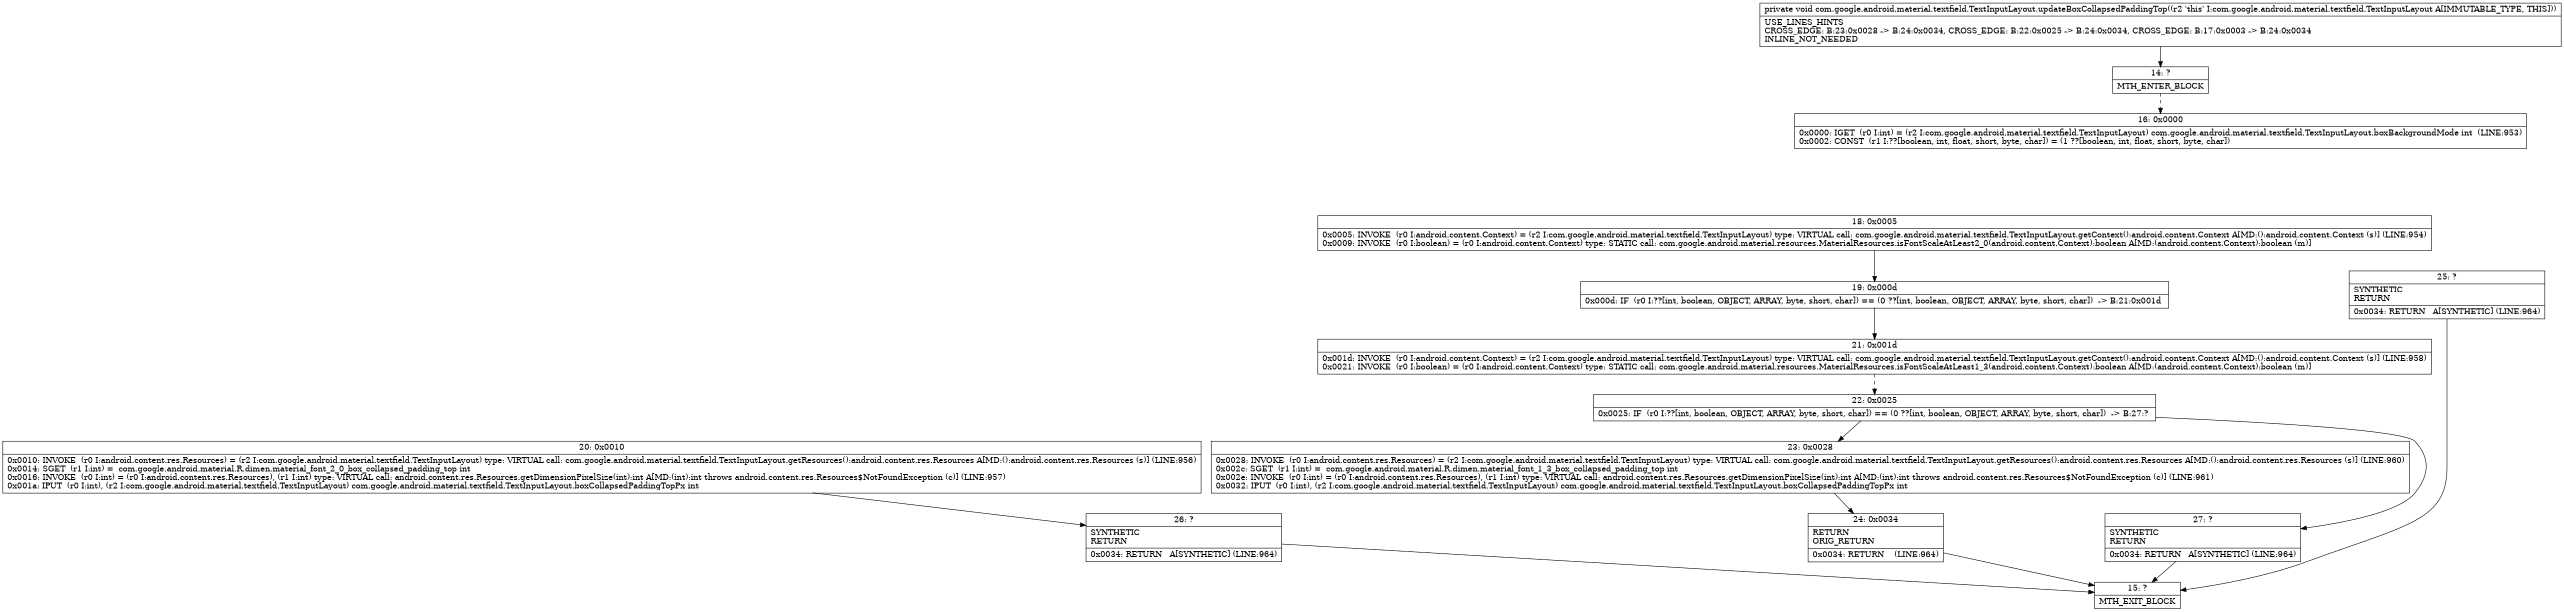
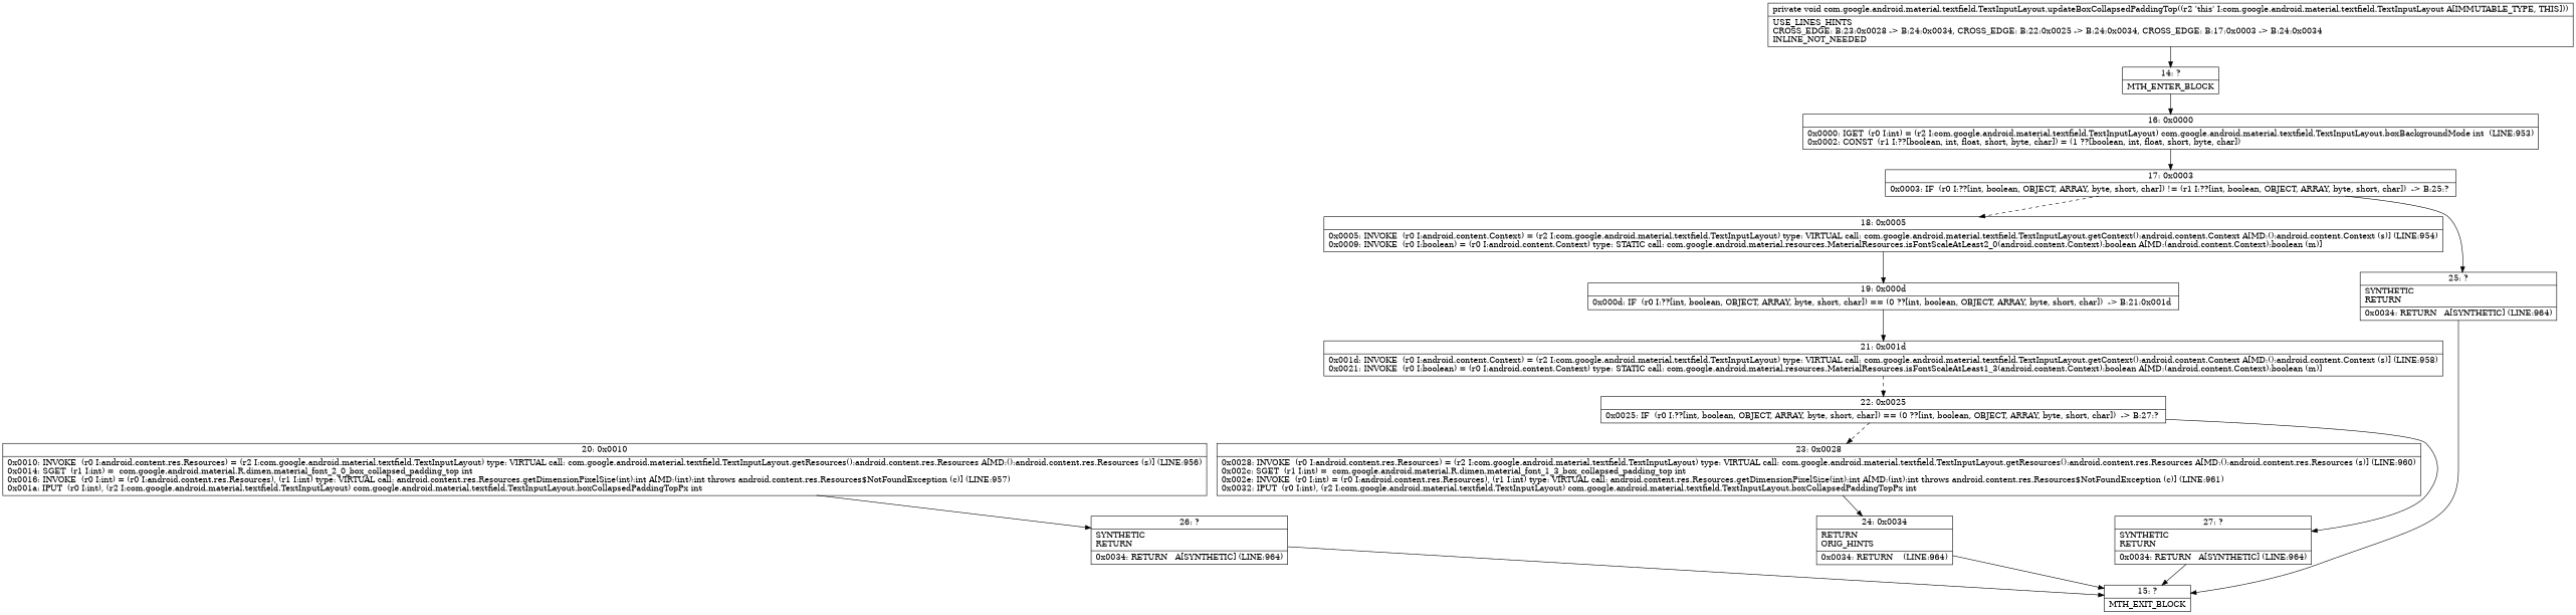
  digraph {
    node [shape=record]
    n1 [label="{14\:\ ?|MTH_ENTER_BLOCK\l}"]
    n2 [label="{16\:\ 0x0000|0x0000: IGET  (r0 I:int) = (r2 I:com.google.android.material.textfield.TextInputLayout) com.google.android.material.textfield.TextInputLayout.boxBackgroundMode int  (LINE:953)\l0x0002: CONST  (r1 I:??[boolean, int, float, short, byte, char]) = (1 ??[boolean, int, float, short, byte, char]) \l}"]
+   n3 [label="{17\:\ 0x0003|0x0003: IF  (r0 I:??[int, boolean, OBJECT, ARRAY, byte, short, char]) != (r1 I:??[int, boolean, OBJECT, ARRAY, byte, short, char])  \-\> B:25:? \l}"]
    n4 [label="{18\:\ 0x0005|0x0005: INVOKE  (r0 I:android.content.Context) = (r2 I:com.google.android.material.textfield.TextInputLayout) type: VIRTUAL call: com.google.android.material.textfield.TextInputLayout.getContext():android.content.Context A[MD:():android.content.Context (s)] (LINE:954)\l0x0009: INVOKE  (r0 I:boolean) = (r0 I:android.content.Context) type: STATIC call: com.google.android.material.resources.MaterialResources.isFontScaleAtLeast2_0(android.content.Context):boolean A[MD:(android.content.Context):boolean (m)]\l}"]
    n5 [label="{25\:\ ?|SYNTHETIC\lRETURN\l|0x0034: RETURN   A[SYNTHETIC] (LINE:964)\l}"]
    n6 [label="{19\:\ 0x000d|0x000d: IF  (r0 I:??[int, boolean, OBJECT, ARRAY, byte, short, char]) == (0 ??[int, boolean, OBJECT, ARRAY, byte, short, char])  \-\> B:21:0x001d \l}"]
    n7 [label="{15\:\ ?|MTH_EXIT_BLOCK\l}"]
    n8 [label="{21\:\ 0x001d|0x001d: INVOKE  (r0 I:android.content.Context) = (r2 I:com.google.android.material.textfield.TextInputLayout) type: VIRTUAL call: com.google.android.material.textfield.TextInputLayout.getContext():android.content.Context A[MD:():android.content.Context (s)] (LINE:958)\l0x0021: INVOKE  (r0 I:boolean) = (r0 I:android.content.Context) type: STATIC call: com.google.android.material.resources.MaterialResources.isFontScaleAtLeast1_3(android.content.Context):boolean A[MD:(android.content.Context):boolean (m)]\l}"]
    n9 [label="{20\:\ 0x0010|0x0010: INVOKE  (r0 I:android.content.res.Resources) = (r2 I:com.google.android.material.textfield.TextInputLayout) type: VIRTUAL call: com.google.android.material.textfield.TextInputLayout.getResources():android.content.res.Resources A[MD:():android.content.res.Resources (s)] (LINE:956)\l0x0014: SGET  (r1 I:int) =  com.google.android.material.R.dimen.material_font_2_0_box_collapsed_padding_top int \l0x0016: INVOKE  (r0 I:int) = (r0 I:android.content.res.Resources), (r1 I:int) type: VIRTUAL call: android.content.res.Resources.getDimensionPixelSize(int):int A[MD:(int):int throws android.content.res.Resources$NotFoundException (c)] (LINE:957)\l0x001a: IPUT  (r0 I:int), (r2 I:com.google.android.material.textfield.TextInputLayout) com.google.android.material.textfield.TextInputLayout.boxCollapsedPaddingTopPx int \l}"]
    n10 [label="{26\:\ ?|SYNTHETIC\lRETURN\l|0x0034: RETURN   A[SYNTHETIC] (LINE:964)\l}"]
    n11 [label="{22\:\ 0x0025|0x0025: IF  (r0 I:??[int, boolean, OBJECT, ARRAY, byte, short, char]) == (0 ??[int, boolean, OBJECT, ARRAY, byte, short, char])  \-\> B:27:? \l}"]
    n12 [label="{23\:\ 0x0028|0x0028: INVOKE  (r0 I:android.content.res.Resources) = (r2 I:com.google.android.material.textfield.TextInputLayout) type: VIRTUAL call: com.google.android.material.textfield.TextInputLayout.getResources():android.content.res.Resources A[MD:():android.content.res.Resources (s)] (LINE:960)\l0x002c: SGET  (r1 I:int) =  com.google.android.material.R.dimen.material_font_1_3_box_collapsed_padding_top int \l0x002e: INVOKE  (r0 I:int) = (r0 I:android.content.res.Resources), (r1 I:int) type: VIRTUAL call: android.content.res.Resources.getDimensionPixelSize(int):int A[MD:(int):int throws android.content.res.Resources$NotFoundException (c)] (LINE:961)\l0x0032: IPUT  (r0 I:int), (r2 I:com.google.android.material.textfield.TextInputLayout) com.google.android.material.textfield.TextInputLayout.boxCollapsedPaddingTopPx int \l}"]
    n13 [label="{27\:\ ?|SYNTHETIC\lRETURN\l|0x0034: RETURN   A[SYNTHETIC] (LINE:964)\l}"]
-   n14 [label="{24\:\ 0x0034|RETURN\lORIG_RETURN\l|0x0034: RETURN    (LINE:964)\l}"]
+   n14 [label="{24\:\ 0x0034|RETURN\lORIG_HINTS\l|0x0034: RETURN    (LINE:964)\l}"]
    n15 [label="{private void com.google.android.material.textfield.TextInputLayout.updateBoxCollapsedPaddingTop((r2 'this' I:com.google.android.material.textfield.TextInputLayout A[IMMUTABLE_TYPE, THIS]))  | USE_LINES_HINTS\lCROSS_EDGE: B:23:0x0028 \-\> B:24:0x0034, CROSS_EDGE: B:22:0x0025 \-\> B:24:0x0034, CROSS_EDGE: B:17:0x0003 \-\> B:24:0x0034\lINLINE_NOT_NEEDED\l}"]
-   n1 -> n2 [style=dashed]
+   n1 -> n2
+   n2 -> n3
+   n3 -> n4 [style=dashed]
+   n3 -> n5
    n4 -> n6
    n5 -> n7
    n6 -> n8
    n8 -> n11 [style=dashed]
    n9 -> n10
    n10 -> n7
-   n11 -> n12 [style=solid]
+   n11 -> n12 [style=dashed]
    n11 -> n13
    n12 -> n14
    n13 -> n7
    n14 -> n7
    n15 -> n1
  }
